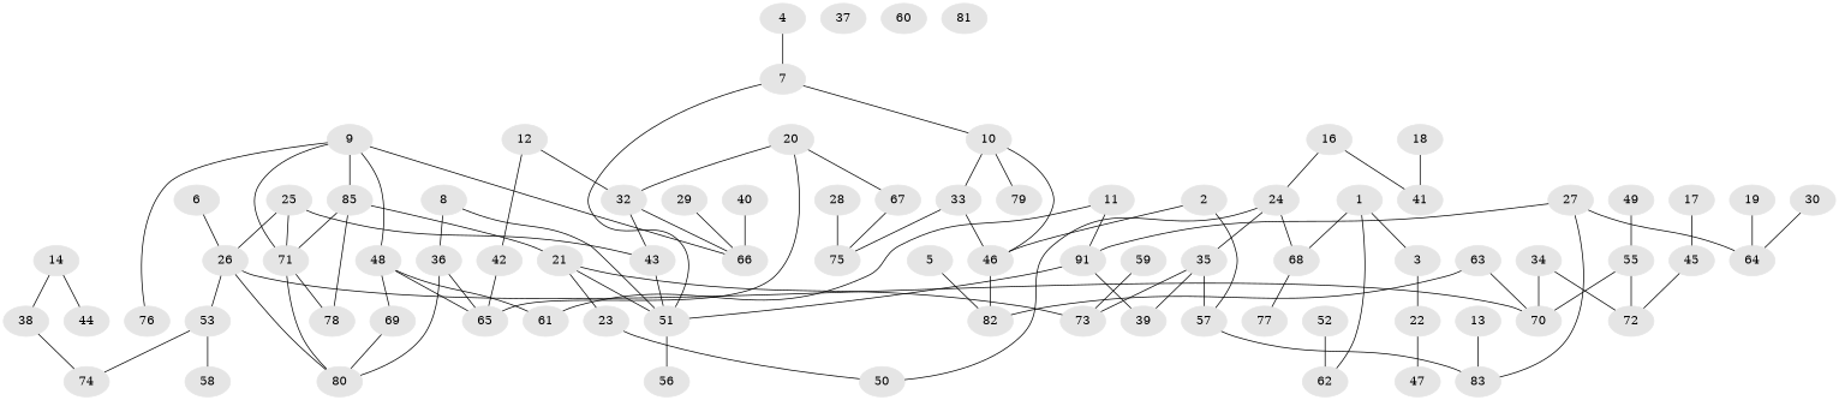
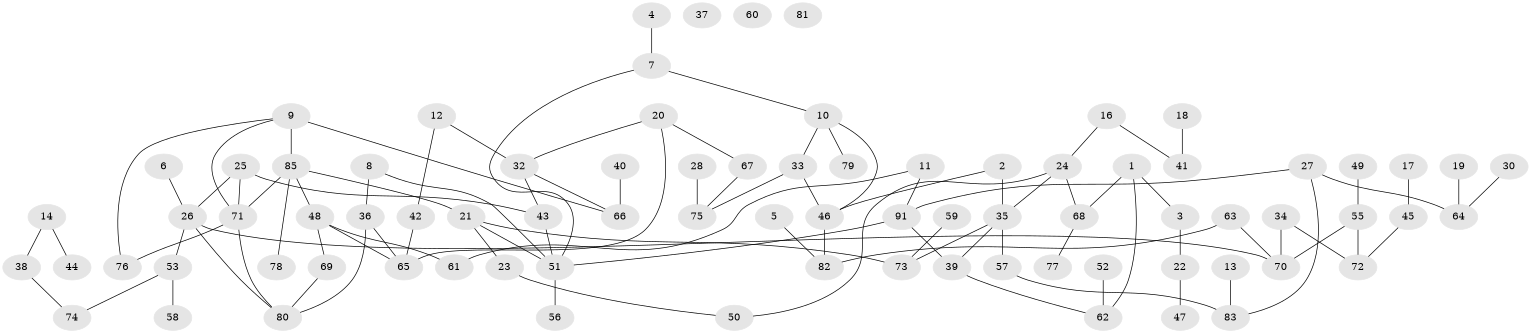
  graph {
    node [color=gray90 style=filled]
    1
    3
    62
    68
    22
    77
    2
    46
    57
    82
    83
    47
    4
    7
    10
    51
    5
    6
    26
    53
    70
    80
    33
    79
    56
    8
    36
    65
    n29 [label=85]
    9
    66
    71
    76
    78
    21
    48
    75
    n38 [label=91]
    11
    61
    39
    12
    32
    42
    43
    13
    14
    38
    44
    74
    23
    73
    69
    16
    24
    41
    50
    35
    17
    45
    72
    18
    19
    64
    20
    67
    25
    58
    27
    28
-   29
    30
    34
    37
    40
    49
    55
    52
    59
    60
    63
    81
    1 -- 3
    1 -- 62
    1 -- 68
    3 -- 22
    68 -- 77
    22 -- 47
    2 -- 46
-   2 -- 57
+   2 -- 35
    46 -- 82
    57 -- 83
    4 -- 7
    7 -- 10
    7 -- 51
    10 -- 46
    10 -- 33
    10 -- 79
    51 -- 56
    5 -- 82
    6 -- 26
    26 -- 53
    26 -- 70
    26 -- 80
    53 -- 74
    53 -- 58
    33 -- 46
    33 -- 75
    8 -- 51
    8 -- 36
    36 -- 80
    36 -- 65
    n29 -- 71
    n29 -- 78
    n29 -- 21
-   9 -- 48
+   n29 -- 48
    9 -- n29
    9 -- 66
    9 -- 71
    9 -- 76
    71 -- 80
-   71 -- 78
+   71 -- 76
    21 -- 51
    21 -- 23
    21 -- 73
    48 -- 65
    48 -- 61
    48 -- 69
    n38 -- 51
    n38 -- 39
    11 -- n38
    11 -- 61
+   39 -- 62
    12 -- 32
    12 -- 42
    32 -- 66
    32 -- 43
    42 -- 65
    43 -- 51
    13 -- 83
    14 -- 38
    14 -- 44
    38 -- 74
    23 -- 50
    69 -- 80
    16 -- 24
    16 -- 41
    24 -- 68
    24 -- 50
    24 -- 35
    35 -- 57
    35 -- 39
    35 -- 73
    17 -- 45
    45 -- 72
    18 -- 41
    19 -- 64
    20 -- 65
    20 -- 32
    20 -- 67
    67 -- 75
    25 -- 26
    25 -- 71
    25 -- 43
    27 -- 83
    27 -- n38
    27 -- 64
    28 -- 75
-   29 -- 66
    30 -- 64
    34 -- 70
    34 -- 72
    40 -- 66
    49 -- 55
    55 -- 70
    55 -- 72
    52 -- 62
    59 -- 73
    63 -- 82
    63 -- 70
  }
